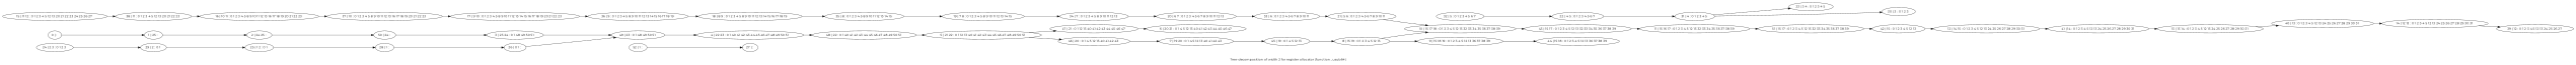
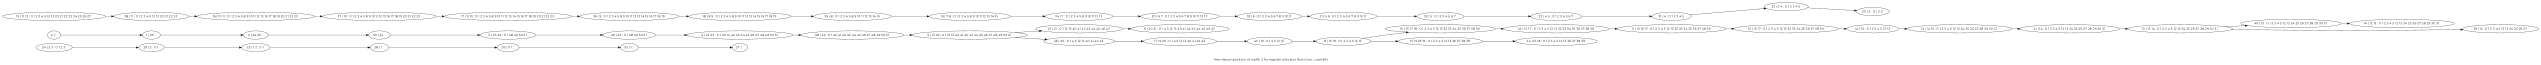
  digraph {
    fontname=Montserrat
    label="Tree-decomposition of width 2 for register allocator (function _usub64)"
    rankdir=LR
    node [fontname=Montserrat]
    edge [fontname=Montserrat]
    n1 [label="0 | : "]
    n2 [label="1 | 25 : "]
    n3 [label="2 | 24 25 : "]
    n4 [label="50 | 24 : "]
    n5 [label="3 | 23 24 : 0 1 48 49 50 51 "]
    n6 [label="49 | 23 : 0 1 48 49 50 51 "]
    n7 [label="4 | 22 23 : 0 1 40 41 42 43 44 45 46 47 48 49 50 51 "]
    n8 [label="48 | 22 : 0 1 40 41 42 43 44 45 46 47 48 49 50 51 "]
    n9 [label="5 | 21 22 : 0 1 12 13 40 41 42 43 44 45 46 47 48 49 50 51 "]
    n10 [label="47 | 21 : 0 1 12 13 40 41 42 43 44 45 46 47 "]
    n11 [label="46 | 20 : 0 1 4 5 12 13 40 41 42 43 "]
    n12 [label="6 | 20 21 : 0 1 4 5 12 13 40 41 42 43 44 45 46 47 "]
    n13 [label="7 | 19 20 : 0 1 4 5 12 13 40 41 42 43 "]
    n14 [label="45 | 19 : 0 1 4 5 12 13 "]
    n15 [label="8 | 15 19 : 0 1 2 3 4 5 12 13 "]
    n16 [label="9 | 15 18 19 : 0 1 2 3 4 5 12 13 36 37 38 39 "]
    n17 [label="10 | 15 17 18 : 0 1 2 3 4 5 12 13 32 33 34 35 36 37 38 39 "]
    n18 [label="44 | 15 18 : 0 1 2 3 4 5 12 13 36 37 38 39 "]
    n19 [label="43 | 15 17 : 0 1 2 3 4 5 12 13 32 33 34 35 36 37 38 39 "]
    n20 [label="11 | 15 16 17 : 0 1 2 3 4 5 12 13 32 33 34 35 36 37 38 39 "]
    n21 [label="51 | 15 17 : 0 1 2 3 4 5 12 13 32 33 34 35 36 37 38 39 "]
    n22 [label="42 | 15 : 0 1 2 3 4 5 12 13 "]
    n23 [label="12 | 14 15 : 0 1 2 3 4 5 12 13 24 25 26 27 28 29 30 31 "]
    n24 [label="41 | 14 : 0 1 2 3 4 5 12 13 24 25 26 27 28 29 30 31 "]
    n25 [label="13 | 13 14 : 0 1 2 3 4 5 12 13 24 25 26 27 28 29 30 31 "]
    n26 [label="40 | 13 : 0 1 2 3 4 5 12 13 24 25 26 27 28 29 30 31 "]
    n27 [label="14 | 12 13 : 0 1 2 3 4 5 12 13 24 25 26 27 28 29 30 31 "]
    n28 [label="39 | 12 : 0 1 2 3 4 5 12 13 24 25 26 27 "]
    n29 [label="15 | 11 12 : 0 1 2 3 4 5 12 13 20 21 22 23 24 25 26 27 "]
    n30 [label="38 | 11 : 0 1 2 3 4 5 12 13 20 21 22 23 "]
    n31 [label="16 | 10 11 : 0 1 2 3 4 5 8 9 10 11 12 13 16 17 18 19 20 21 22 23 "]
    n32 [label="37 | 10 : 0 1 2 3 4 5 8 9 10 11 12 13 16 17 18 19 20 21 22 23 "]
    n33 [label="17 | 9 10 : 0 1 2 3 4 5 8 9 10 11 12 13 14 15 16 17 18 19 20 21 22 23 "]
    n34 [label="36 | 9 : 0 1 2 3 4 5 8 9 10 11 12 13 14 15 16 17 18 19 "]
    n35 [label="18 | 8 9 : 0 1 2 3 4 5 8 9 10 11 12 13 14 15 16 17 18 19 "]
    n36 [label="35 | 8 : 0 1 2 3 4 5 8 9 10 11 12 13 14 15 "]
    n37 [label="19 | 7 8 : 0 1 2 3 4 5 8 9 10 11 12 13 14 15 "]
    n38 [label="34 | 7 : 0 1 2 3 4 5 8 9 10 11 12 13 "]
    n39 [label="20 | 6 7 : 0 1 2 3 4 5 6 7 8 9 10 11 12 13 "]
    n40 [label="33 | 6 : 0 1 2 3 4 5 6 7 8 9 10 11 "]
    n41 [label="21 | 5 6 : 0 1 2 3 4 5 6 7 8 9 10 11 "]
    n42 [label="32 | 5 : 0 1 2 3 4 5 6 7 "]
    n43 [label="22 | 4 5 : 0 1 2 3 4 5 6 7 "]
    n44 [label="31 | 4 : 0 1 2 3 4 5 "]
    n45 [label="23 | 3 4 : 0 1 2 3 4 5 "]
    n46 [label="30 | 3 : 0 1 2 3 "]
    n47 [label="24 | 2 3 : 0 1 2 3 "]
    n48 [label="29 | 2 : 0 1 "]
    n49 [label="25 | 1 2 : 0 1 "]
    n50 [label="28 | 1 : "]
    n51 [label="26 | 0 1 : "]
    n52 [label="52 | 1 : "]
    n53 [label="27 | : "]
    n1 -> n2
    n2 -> n3
    n3 -> n4
    n4 -> n5
    n5 -> n6
    n6 -> n7
    n7 -> n8
    n8 -> n9
    n9 -> n10
    n9 -> n11
    n10 -> n12
    n11 -> n13
    n13 -> n14
    n14 -> n15
    n15 -> n16
    n15 -> n17
    n16 -> n18
    n17 -> n19
    n19 -> n20
    n20 -> n21
    n21 -> n22
    n22 -> n23
    n23 -> n24
    n24 -> n25
    n25 -> n26
    n26 -> n27
-   n27 -> n28
+   n25 -> n28
    n29 -> n30
    n30 -> n31
    n31 -> n32
    n32 -> n33
    n33 -> n34
    n34 -> n35
    n35 -> n36
    n36 -> n37
    n37 -> n38
    n38 -> n39
    n39 -> n40
    n40 -> n41
-   n41 -> n17
+   n41 -> n42
    n42 -> n43
    n43 -> n44
    n44 -> n45
-   n44 -> n46
+   n45 -> n46
    n47 -> n48
    n48 -> n49
    n49 -> n50
    n50 -> n51
-   n51 -> n6
+   n51 -> n52
    n52 -> n53
  }
